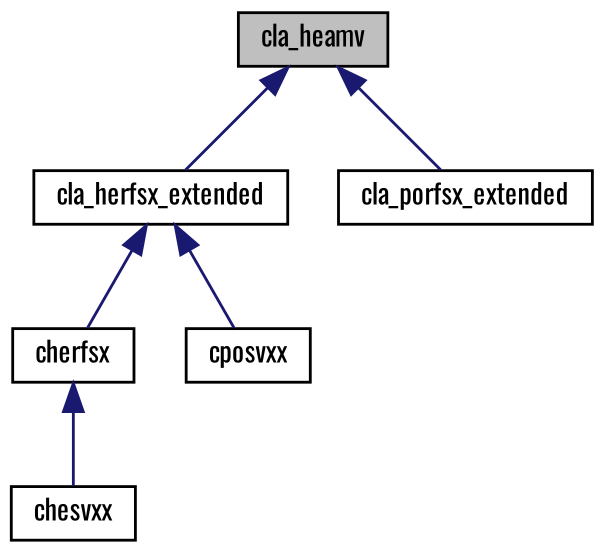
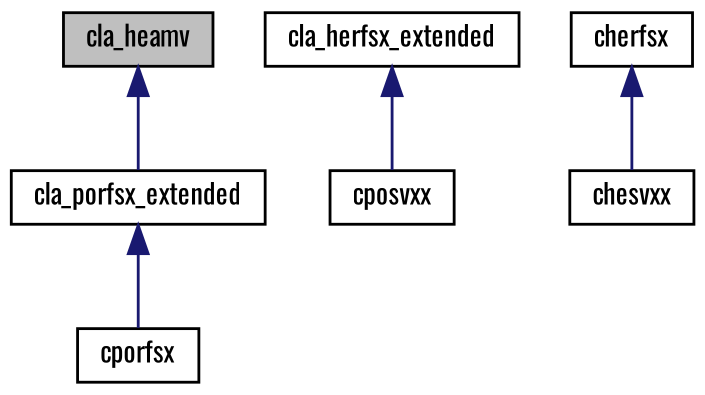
  digraph {
    fontname=Oswald
    rankdir=TB
    node [color=black fillcolor=white fontname=Oswald fontsize=10 shape=record style=filled]
    edge [color=midnightblue dir=back fontname=Oswald fontsize=10 labelfontname=Helvetica labelfontsize=10 style=solid]
    n1 [fillcolor=grey75 fontcolor=black height=0.2 label=cla_heamv width=0.4]
    n2 [height=0.2 label=cla_herfsx_extended width=0.4]
    n3 [height=0.2 label=cla_porfsx_extended width=0.4]
    n4 [height=0.2 label=cherfsx width=0.4]
    n5 [height=0.2 label=cposvxx width=0.4]
+   n6 [height=0.2 label=cporfsx width=0.4]
    n7 [height=0.2 label=chesvxx width=0.4]
-   n1 -> n2
    n1 -> n3
-   n2 -> n4
    n2 -> n5
+   n3 -> n6
    n4 -> n7
  }
